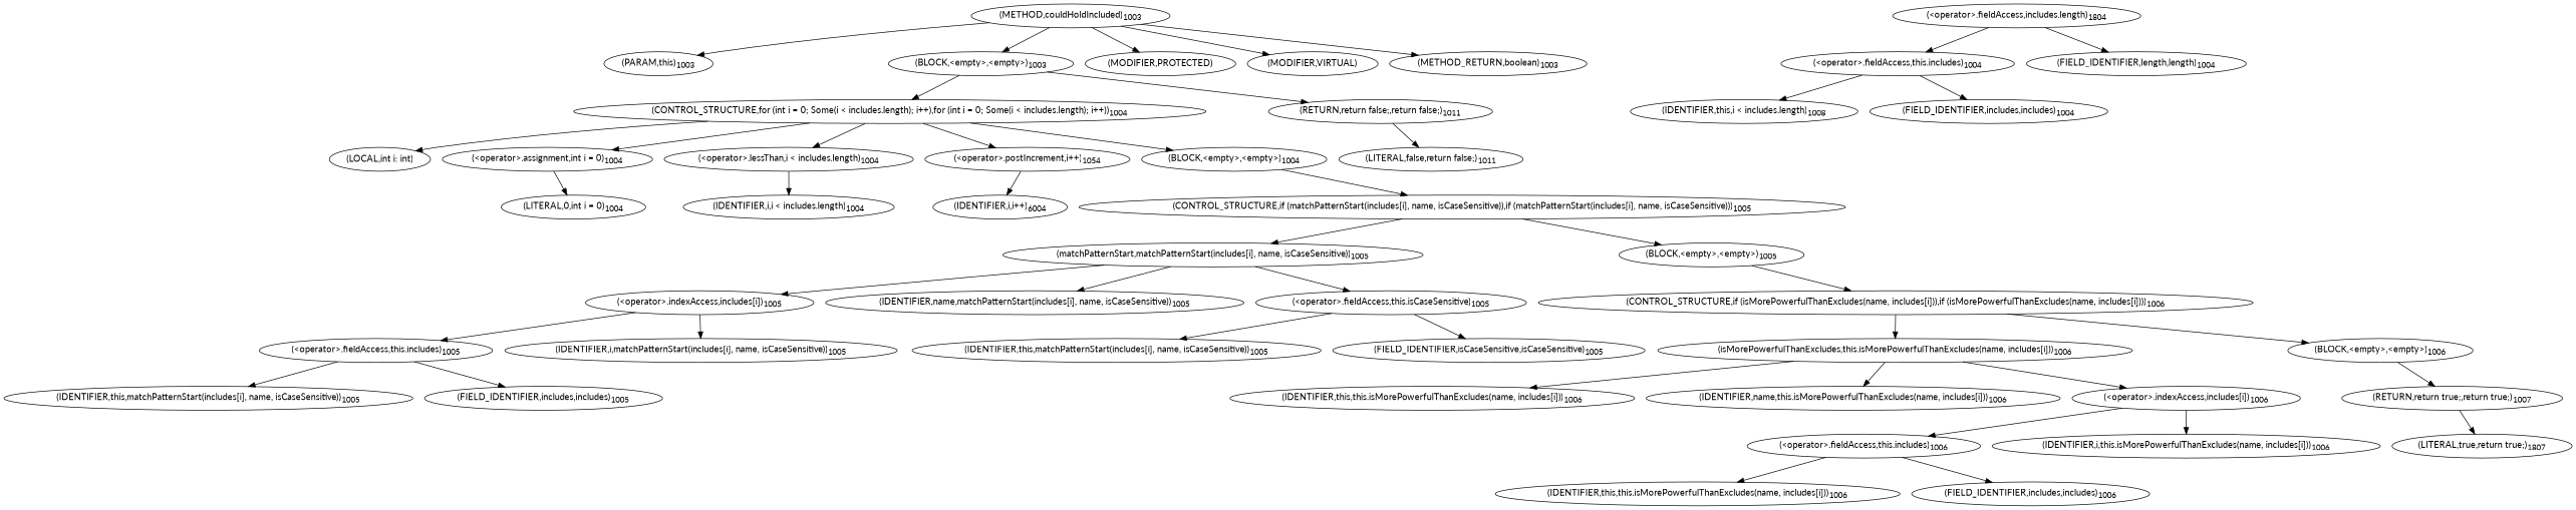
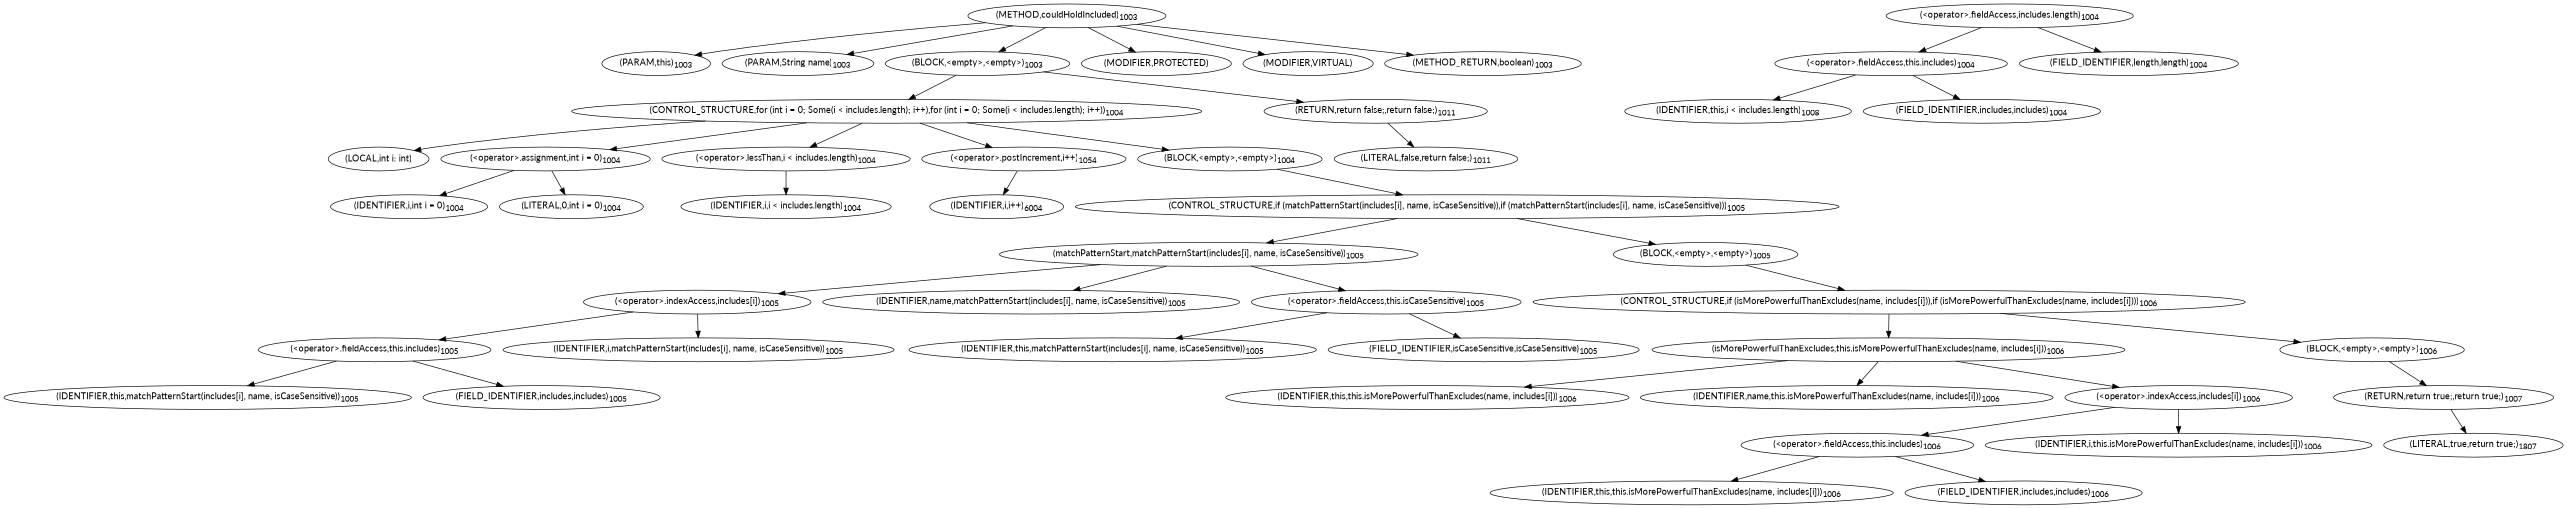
  digraph {
    fontname=Lato
    node [fontname=Lato]
    edge [fontname=Lato]
    n1 [label=<(METHOD,couldHoldIncluded)<SUB>1003</SUB>>]
    n2 [label=<(PARAM,this)<SUB>1003</SUB>>]
+   n3 [label=<(PARAM,String name)<SUB>1003</SUB>>]
    n4 [label=<(BLOCK,&lt;empty&gt;,&lt;empty&gt;)<SUB>1003</SUB>>]
    n5 [label=<(MODIFIER,PROTECTED)>]
    n6 [label=<(MODIFIER,VIRTUAL)>]
    n7 [label=<(METHOD_RETURN,boolean)<SUB>1003</SUB>>]
    n8 [label=<(CONTROL_STRUCTURE,for (int i = 0; Some(i &lt; includes.length); i++),for (int i = 0; Some(i &lt; includes.length); i++))<SUB>1004</SUB>>]
    n9 [label=<(RETURN,return false;,return false;)<SUB>1011</SUB>>]
    n10 [label=<(LOCAL,int i: int)>]
    n11 [label=<(&lt;operator&gt;.assignment,int i = 0)<SUB>1004</SUB>>]
    n12 [label=<(&lt;operator&gt;.lessThan,i &lt; includes.length)<SUB>1004</SUB>>]
    n13 [label=<(&lt;operator&gt;.postIncrement,i++)<SUB>1054</SUB>>]
    n14 [label=<(BLOCK,&lt;empty&gt;,&lt;empty&gt;)<SUB>1004</SUB>>]
    n15 [label=<(LITERAL,false,return false;)<SUB>1011</SUB>>]
+   n16 [label=<(IDENTIFIER,i,int i = 0)<SUB>1004</SUB>>]
    n17 [label=<(LITERAL,0,int i = 0)<SUB>1004</SUB>>]
    n18 [label=<(IDENTIFIER,i,i &lt; includes.length)<SUB>1004</SUB>>]
    n19 [label=<(IDENTIFIER,i,i++)<SUB>6004</SUB>>]
    n20 [label=<(CONTROL_STRUCTURE,if (matchPatternStart(includes[i], name, isCaseSensitive)),if (matchPatternStart(includes[i], name, isCaseSensitive)))<SUB>1005</SUB>>]
-   n21 [label=<(&lt;operator&gt;.fieldAccess,includes.length)<SUB>1804</SUB>>]
+   n21 [label=<(&lt;operator&gt;.fieldAccess,includes.length)<SUB>1004</SUB>>]
    n22 [label=<(&lt;operator&gt;.fieldAccess,this.includes)<SUB>1004</SUB>>]
    n23 [label=<(FIELD_IDENTIFIER,length,length)<SUB>1004</SUB>>]
    n24 [label=<(IDENTIFIER,this,i &lt; includes.length)<SUB>1008</SUB>>]
    n25 [label=<(FIELD_IDENTIFIER,includes,includes)<SUB>1004</SUB>>]
    n26 [label=<(matchPatternStart,matchPatternStart(includes[i], name, isCaseSensitive))<SUB>1005</SUB>>]
    n27 [label=<(BLOCK,&lt;empty&gt;,&lt;empty&gt;)<SUB>1005</SUB>>]
    n28 [label=<(&lt;operator&gt;.indexAccess,includes[i])<SUB>1005</SUB>>]
    n29 [label=<(IDENTIFIER,name,matchPatternStart(includes[i], name, isCaseSensitive))<SUB>1005</SUB>>]
    n30 [label=<(&lt;operator&gt;.fieldAccess,this.isCaseSensitive)<SUB>1005</SUB>>]
    n31 [label=<(CONTROL_STRUCTURE,if (isMorePowerfulThanExcludes(name, includes[i])),if (isMorePowerfulThanExcludes(name, includes[i])))<SUB>1006</SUB>>]
    n32 [label=<(&lt;operator&gt;.fieldAccess,this.includes)<SUB>1005</SUB>>]
    n33 [label=<(IDENTIFIER,i,matchPatternStart(includes[i], name, isCaseSensitive))<SUB>1005</SUB>>]
    n34 [label=<(IDENTIFIER,this,matchPatternStart(includes[i], name, isCaseSensitive))<SUB>1005</SUB>>]
    n35 [label=<(FIELD_IDENTIFIER,isCaseSensitive,isCaseSensitive)<SUB>1005</SUB>>]
    n36 [label=<(IDENTIFIER,this,matchPatternStart(includes[i], name, isCaseSensitive))<SUB>1005</SUB>>]
    n37 [label=<(FIELD_IDENTIFIER,includes,includes)<SUB>1005</SUB>>]
    n38 [label=<(isMorePowerfulThanExcludes,this.isMorePowerfulThanExcludes(name, includes[i]))<SUB>1006</SUB>>]
    n39 [label=<(BLOCK,&lt;empty&gt;,&lt;empty&gt;)<SUB>1006</SUB>>]
    n40 [label=<(IDENTIFIER,this,this.isMorePowerfulThanExcludes(name, includes[i]))<SUB>1006</SUB>>]
    n41 [label=<(IDENTIFIER,name,this.isMorePowerfulThanExcludes(name, includes[i]))<SUB>1006</SUB>>]
    n42 [label=<(&lt;operator&gt;.indexAccess,includes[i])<SUB>1006</SUB>>]
    n43 [label=<(RETURN,return true;,return true;)<SUB>1007</SUB>>]
    n44 [label=<(&lt;operator&gt;.fieldAccess,this.includes)<SUB>1006</SUB>>]
    n45 [label=<(IDENTIFIER,i,this.isMorePowerfulThanExcludes(name, includes[i]))<SUB>1006</SUB>>]
    n46 [label=<(IDENTIFIER,this,this.isMorePowerfulThanExcludes(name, includes[i]))<SUB>1006</SUB>>]
    n47 [label=<(FIELD_IDENTIFIER,includes,includes)<SUB>1006</SUB>>]
    n48 [label=<(LITERAL,true,return true;)<SUB>1807</SUB>>]
    n1 -> n2
+   n1 -> n3
    n1 -> n4
    n1 -> n5
    n1 -> n6
    n1 -> n7
    n4 -> n8
    n4 -> n9
    n8 -> n10
    n8 -> n11
    n8 -> n12
    n8 -> n13
    n8 -> n14
    n9 -> n15
+   n11 -> n16
    n11 -> n17
    n12 -> n18
    n13 -> n19
    n14 -> n20
    n20 -> n26
    n20 -> n27
    n21 -> n22
    n21 -> n23
    n22 -> n24
    n22 -> n25
    n26 -> n28
    n26 -> n29
    n26 -> n30
    n27 -> n31
    n28 -> n32
    n28 -> n33
    n30 -> n34
    n30 -> n35
    n31 -> n38
    n31 -> n39
    n32 -> n36
    n32 -> n37
    n38 -> n40
    n38 -> n41
    n38 -> n42
    n39 -> n43
    n42 -> n44
    n42 -> n45
    n43 -> n48
    n44 -> n46
    n44 -> n47
  }
